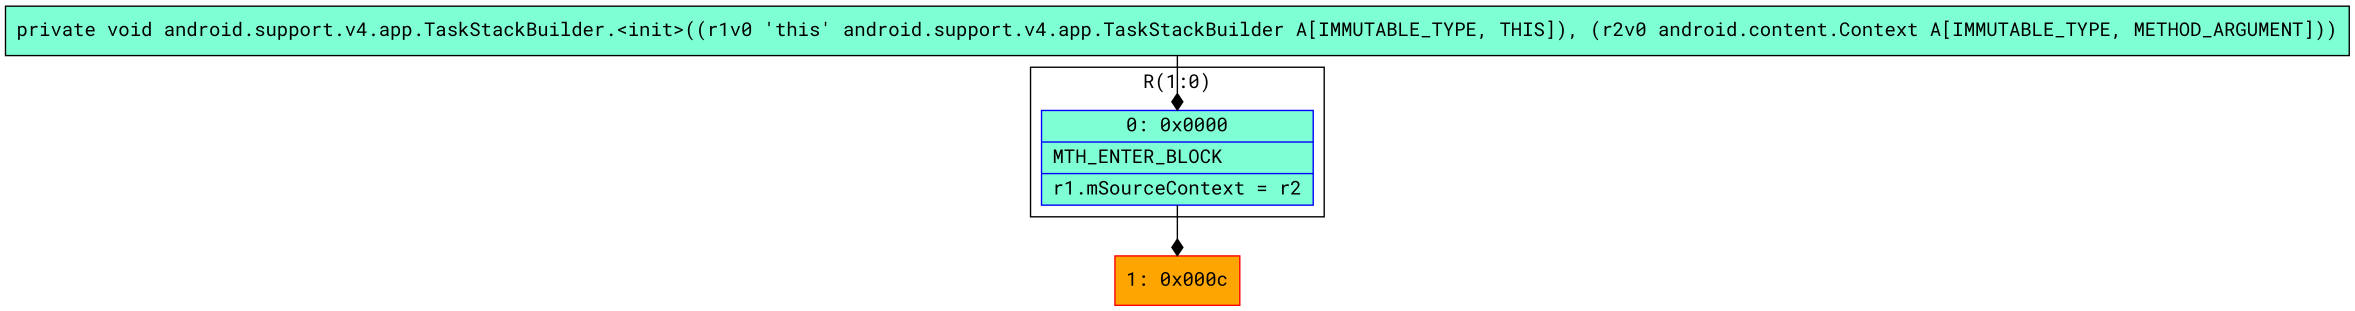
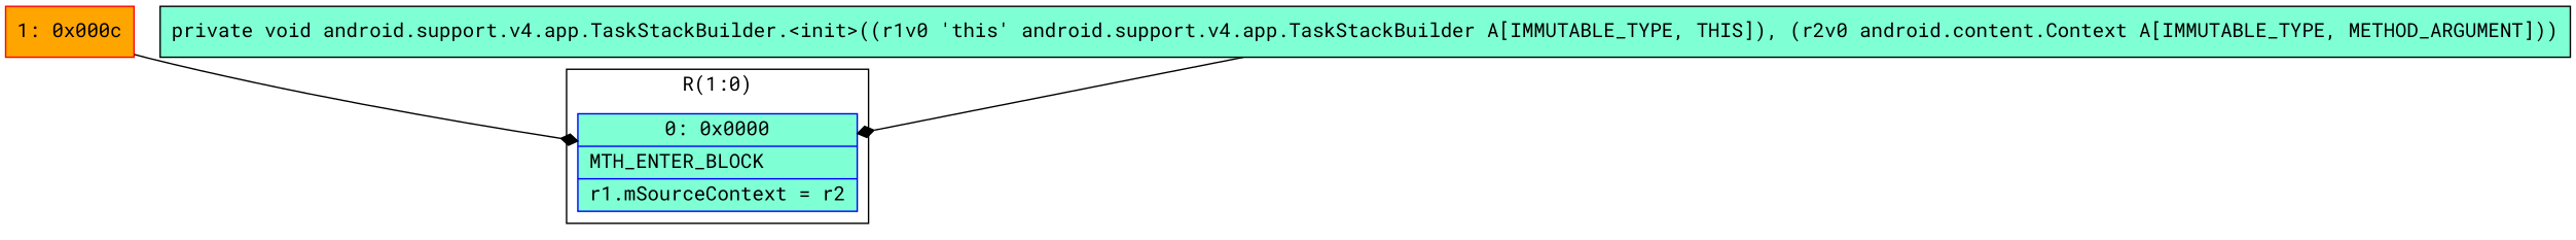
  digraph {
    fontname="Roboto Mono"
    node [shape=record style=filled fillcolor=aquamarine fontname="Roboto Mono"]
    edge [arrowhead=diamond fontname="Roboto Mono"]
    n1 [color=blue label="{0\:\ 0x0000|MTH_ENTER_BLOCK\l|r1.mSourceContext = r2\l}"]
    n2 [color=red label="{1\:\ 0x000c}" fillcolor=orange]
    n3 [label="{private void android.support.v4.app.TaskStackBuilder.\<init\>((r1v0 'this' android.support.v4.app.TaskStackBuilder A[IMMUTABLE_TYPE, THIS]), (r2v0 android.content.Context A[IMMUTABLE_TYPE, METHOD_ARGUMENT])) }"]
    subgraph cluster_1 {
      label="R(1:0)"
      n1
    }
-   n1 -> n2
+   n2 -> n1
    n3 -> n1
  }
